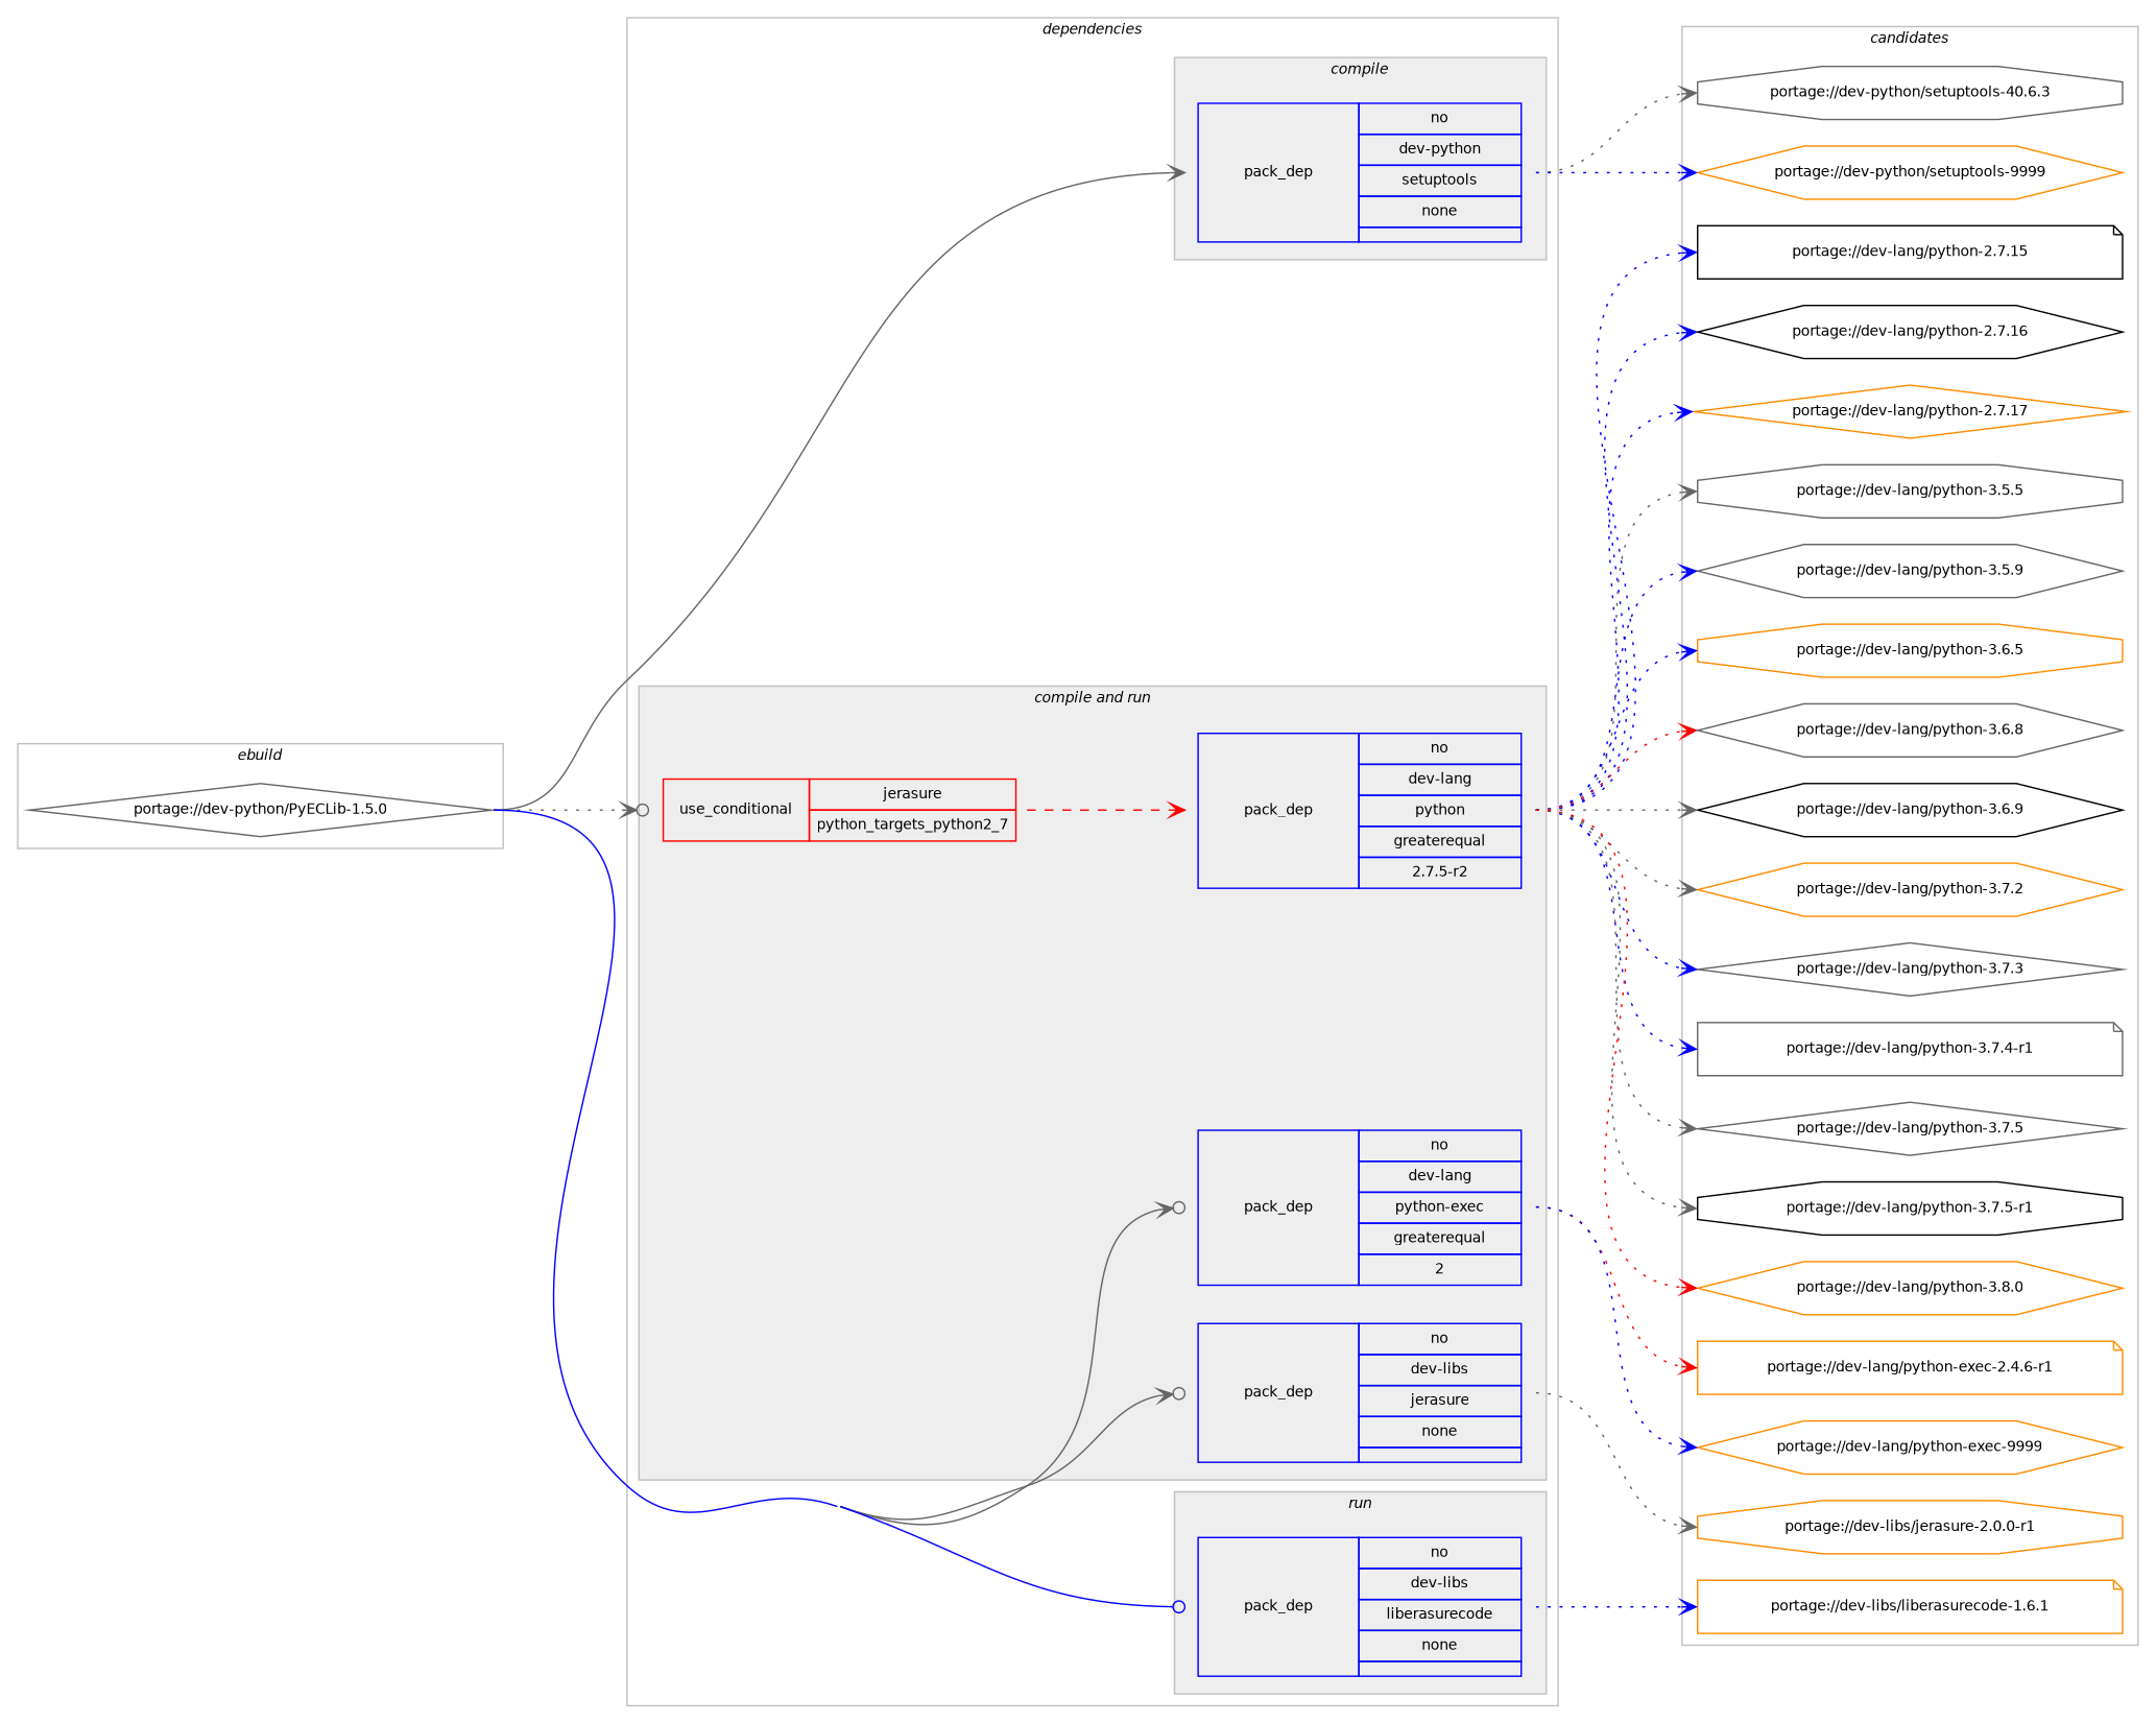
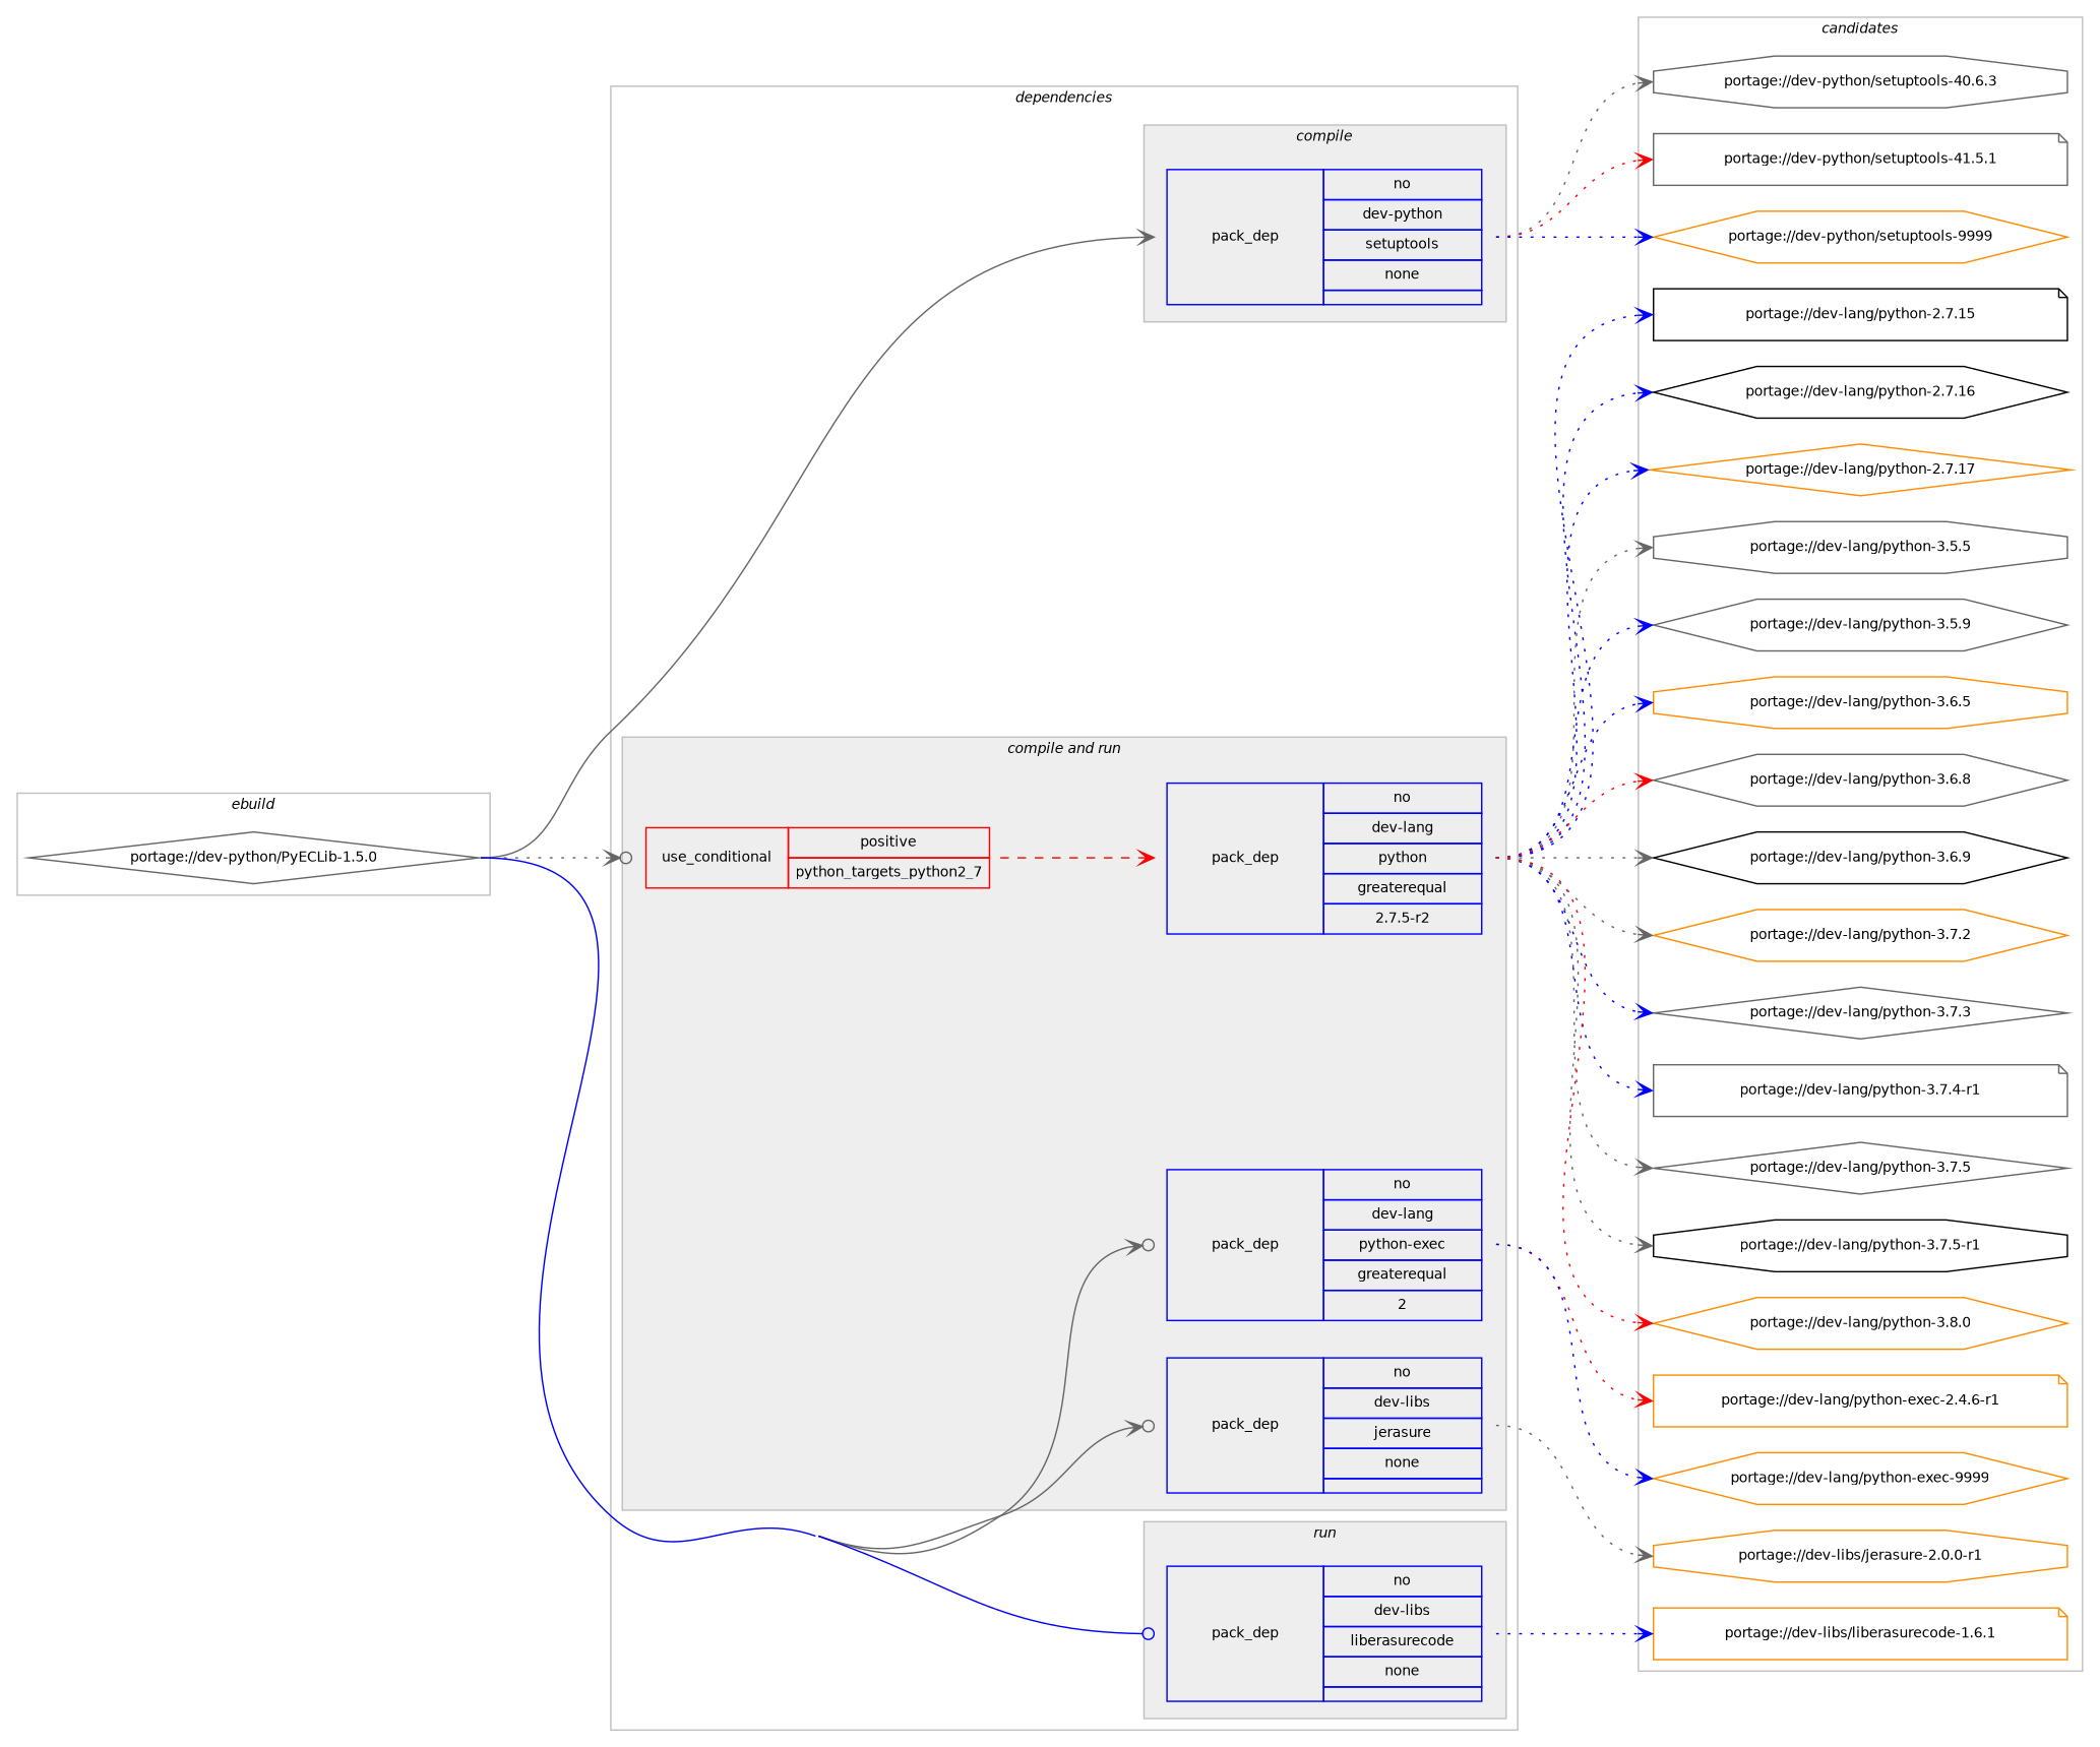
  digraph {
    compound=true
    concentrate=true
    fontname=Helvetica
    fontsize=10
    newrank=true
    rankdir=LR
    ranksep=1.5
    node [color=gray40 fontname=Helvetica fontsize=10 shape=hexagon]
    edge [arrowhead=vee color=gray40 headport=w style=dotted tailport=e weight=100]
    n1 [label="portage://dev-python/PyECLib-1.5.0" shape=diamond width=4]
    n2 [color=blue label=<<TABLE BORDER="0" CELLBORDER="1" CELLSPACING="0" CELLPADDING="4" WIDTH="220"><TR><TD ROWSPAN="6" CELLPADDING="30">pack_dep</TD></TR><TR><TD WIDTH="110">no</TD></TR><TR><TD>dev-python</TD></TR><TR><TD>setuptools</TD></TR><TR><TD>none</TD></TR><TR><TD></TD></TR></TABLE>> shape=none]
    n3 [color=blue label=<<TABLE BORDER="0" CELLBORDER="1" CELLSPACING="0" CELLPADDING="4" WIDTH="220"><TR><TD ROWSPAN="6" CELLPADDING="30">pack_dep</TD></TR><TR><TD WIDTH="110">no</TD></TR><TR><TD>dev-lang</TD></TR><TR><TD>python</TD></TR><TR><TD>greaterequal</TD></TR><TR><TD>2.7.5-r2</TD></TR></TABLE>> shape=none]
-   n4 [color=red label=<<TABLE BORDER="0" CELLBORDER="1" CELLSPACING="0" CELLPADDING="4"><TR><TD ROWSPAN="3" CELLPADDING="10">use_conditional</TD></TR><TR><TD>jerasure</TD></TR><TR><TD>python_targets_python2_7</TD></TR></TABLE>> shape=none]
+   n4 [color=red label=<<TABLE BORDER="0" CELLBORDER="1" CELLSPACING="0" CELLPADDING="4"><TR><TD ROWSPAN="3" CELLPADDING="10">use_conditional</TD></TR><TR><TD>positive</TD></TR><TR><TD>python_targets_python2_7</TD></TR></TABLE>> shape=none]
    n5 [color=blue label=<<TABLE BORDER="0" CELLBORDER="1" CELLSPACING="0" CELLPADDING="4" WIDTH="220"><TR><TD ROWSPAN="6" CELLPADDING="30">pack_dep</TD></TR><TR><TD WIDTH="110">no</TD></TR><TR><TD>dev-lang</TD></TR><TR><TD>python-exec</TD></TR><TR><TD>greaterequal</TD></TR><TR><TD>2</TD></TR></TABLE>> shape=none]
    n6 [color=blue label=<<TABLE BORDER="0" CELLBORDER="1" CELLSPACING="0" CELLPADDING="4" WIDTH="220"><TR><TD ROWSPAN="6" CELLPADDING="30">pack_dep</TD></TR><TR><TD WIDTH="110">no</TD></TR><TR><TD>dev-libs</TD></TR><TR><TD>jerasure</TD></TR><TR><TD>none</TD></TR><TR><TD></TD></TR></TABLE>> shape=none]
    n7 [color=blue label=<<TABLE BORDER="0" CELLBORDER="1" CELLSPACING="0" CELLPADDING="4" WIDTH="220"><TR><TD ROWSPAN="6" CELLPADDING="30">pack_dep</TD></TR><TR><TD WIDTH="110">no</TD></TR><TR><TD>dev-libs</TD></TR><TR><TD>liberasurecode</TD></TR><TR><TD>none</TD></TR><TR><TD></TD></TR></TABLE>> shape=none]
    n8 [label="portage://dev-python/setuptools-40.6.3" shape=octagon width=4]
+   n9 [label="portage://dev-python/setuptools-41.5.1" shape=note width=4]
    n10 [color=darkorange label="portage://dev-python/setuptools-9999" width=4]
    n11 [color=black label="portage://dev-lang/python-2.7.15" shape=note width=4]
    n12 [color=black label="portage://dev-lang/python-2.7.16" width=4]
    n13 [color=darkorange label="portage://dev-lang/python-2.7.17" shape=diamond width=4]
    n14 [label="portage://dev-lang/python-3.5.5" shape=octagon width=4]
    n15 [label="portage://dev-lang/python-3.5.9" width=4]
    n16 [color=darkorange label="portage://dev-lang/python-3.6.5" shape=octagon width=4]
    n17 [label="portage://dev-lang/python-3.6.8" width=4]
    n18 [color=black label="portage://dev-lang/python-3.6.9" width=4]
    n19 [color=darkorange label="portage://dev-lang/python-3.7.2" width=4]
    n20 [label="portage://dev-lang/python-3.7.3" shape=diamond width=4]
    n21 [label="portage://dev-lang/python-3.7.4-r1" shape=note width=4]
    n22 [label="portage://dev-lang/python-3.7.5" shape=diamond width=4]
    n23 [color=black label="portage://dev-lang/python-3.7.5-r1" shape=octagon width=4]
    n24 [color=darkorange label="portage://dev-lang/python-3.8.0" width=4]
    n25 [color=darkorange label="portage://dev-lang/python-exec-2.4.6-r1" shape=note width=4]
    n26 [color=darkorange label="portage://dev-lang/python-exec-9999" width=4]
    n27 [color=darkorange label="portage://dev-libs/jerasure-2.0.0-r1" shape=octagon width=4]
    n28 [color=darkorange label="portage://dev-libs/liberasurecode-1.6.1" shape=note width=4]
    subgraph cluster_1 {
      color=gray
      label=<<i>ebuild</i>>
      rank=same
      n1
    }
    subgraph cluster_2 {
      color=gray
      label=<<i>dependencies</i>>
      subgraph cluster_3 {
        color=gray
        fillcolor="#eeeeee"
        label=<<i>compile</i>>
        style=filled
        subgraph sub_4 {
          color=gray
          fillcolor="#eeeeee"
          label=<<i>compile</i>>
          style=filled
          n2
        }
      }
      subgraph cluster_5 {
        color=gray
        fillcolor="#eeeeee"
        label=<<i>compile and run</i>>
        style=filled
        subgraph sub_6 {
          color=gray
          fillcolor="#eeeeee"
          label=<<i>compile and run</i>>
          style=filled
          n4
          subgraph sub_7 {
            color=gray
            fillcolor="#eeeeee"
            label=<<i>compile and run</i>>
            style=filled
            n3
          }
        }
        subgraph sub_8 {
          color=gray
          fillcolor="#eeeeee"
          label=<<i>compile and run</i>>
          style=filled
          n5
        }
        subgraph sub_9 {
          color=gray
          fillcolor="#eeeeee"
          label=<<i>compile and run</i>>
          style=filled
          n6
        }
      }
      subgraph cluster_10 {
        color=gray
        fillcolor="#eeeeee"
        label=<<i>run</i>>
        style=filled
        subgraph sub_11 {
          color=gray
          fillcolor="#eeeeee"
          label=<<i>run</i>>
          style=filled
          n7
        }
      }
    }
    subgraph cluster_12 {
      color=gray
      label=<<i>candidates</i>>
      rank=same
      subgraph sub_13 {
        color=black
        label=<<i>candidates</i>>
        nodesep=1
        rank=same
        n8
+       n9
        n10
      }
      subgraph sub_14 {
        color=black
        label=<<i>candidates</i>>
        nodesep=1
        rank=same
        n11
        n12
        n13
        n14
        n15
        n16
        n17
        n18
        n19
        n20
        n21
        n22
        n23
        n24
      }
      subgraph sub_15 {
        color=black
        label=<<i>candidates</i>>
        nodesep=1
        rank=same
        n25
        n26
      }
      subgraph sub_16 {
        color=black
        label=<<i>candidates</i>>
        nodesep=1
        rank=same
        n27
      }
      subgraph sub_17 {
        color=black
        label=<<i>candidates</i>>
        nodesep=1
        rank=same
        n28
      }
    }
    n1 -> n2 [style=solid weight=20]
    n1 -> n4 [arrowhead=odotvee weight=20]
    n1 -> n5 [arrowhead=odotvee style=solid weight=20]
    n1 -> n6 [arrowhead=odotvee style=solid weight=20]
    n1 -> n7 [arrowhead=odot color=blue style=solid weight=20]
    n2 -> n8
+   n2 -> n9 [color=red]
    n2 -> n10 [color=blue]
    n3 -> n11 [color=blue]
    n3 -> n12 [color=blue]
    n3 -> n13 [color=blue]
    n3 -> n14
    n3 -> n15 [color=blue]
    n3 -> n16 [color=blue]
    n3 -> n17 [color=red]
    n3 -> n18
    n3 -> n19
    n3 -> n20 [color=blue]
    n3 -> n21 [color=blue]
    n3 -> n22
    n3 -> n23
    n3 -> n24 [color=red]
    n4 -> n3 [color=red style=dashed weight=20]
    n5 -> n25 [color=red]
    n5 -> n26 [color=blue]
    n6 -> n27
    n7 -> n28 [color=blue]
  }
